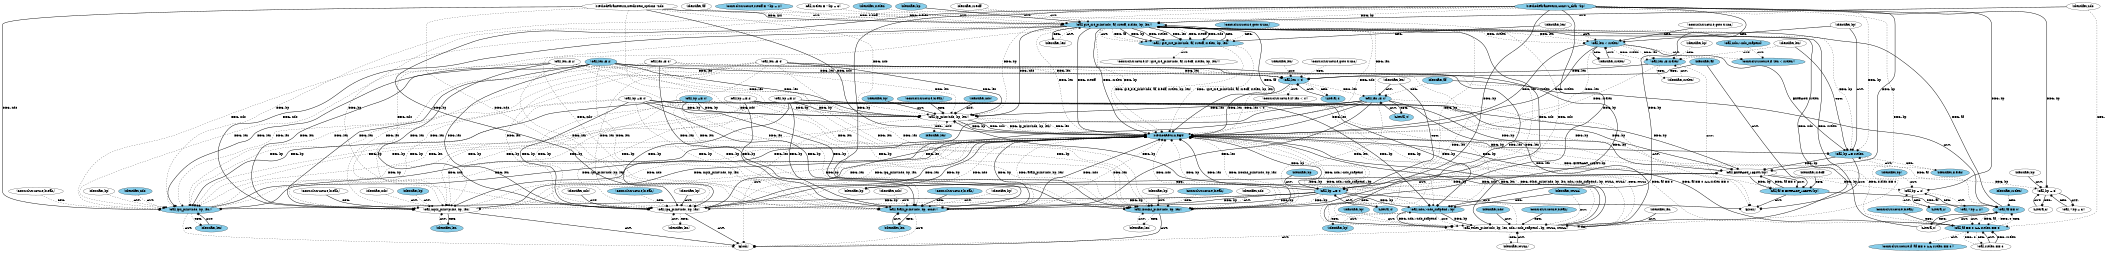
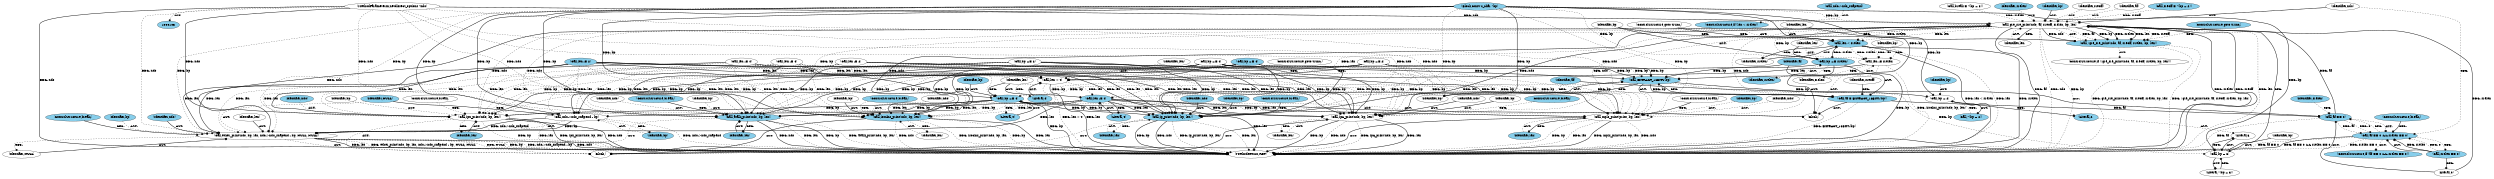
  digraph {
    node [fillcolor=white style=filled]
    edge [arrowhead=dot style=dashed]
    n1 [label="(MethodParameterIn,netdissect_options *ndo)"]
-   n2 [fillcolor=skyblue label="(Call,gre_sre_print(ndo, af, sreoff, srelen, bp, len))"]
-   n3 [label="(Call,ip_print(ndo, bp, len))"]
+   n2 [label="(Call,gre_sre_print(ndo, af, sreoff, srelen, bp, len))"]
+   n3 [fillcolor=skyblue label="(Call,ip_print(ndo, bp, len))"]
    n4 [label="(Call,ip6_print(ndo, bp, len))"]
    n5 [label="(Call,mpls_print(print, bp, len))"]
-   n6 [fillcolor=skyblue label="(Call,ipx_print(ndo, bp, len))"]
-   n7 [fillcolor=skyblue label="(Call,atalk_print(ndo, bp, const))"]
+   n6 [label="(Call,ipx_print(ndo, bp, len))"]
+   n7 [fillcolor=skyblue label="(Call,atalk_print(ndo, bp, len))"]
    n8 [fillcolor=skyblue label="(Call,isoclns_print(ndo, bp, len))"]
    n9 [label="(Call,ether_print(ndo, bp, len, ndo->ndo_snapend - bp, NULL, NULL))"]
-   n10 [fillcolor=skyblue label="(MethodReturn,RET)"]
+   n10 [label="(MethodReturn,RET)"]
+   1000103 [fillcolor=skyblue]
    n12 [fillcolor=skyblue label="(Call,!gre_sre_print(ndo, af, sreoff, srelen, bp, len))"]
    n13 [fillcolor=skyblue label="(Call,len < srelen)"]
    n14 [fillcolor=skyblue label="(Call,bp += srelen)"]
    n15 [label="(Identifier,len)"]
    n16 [label="(Block,)"]
    n17 [fillcolor=skyblue label="(Identifier,len)"]
    n18 [label="(Identifier,len)"]
    n19 [fillcolor=skyblue label="(Identifier,len)"]
    n20 [fillcolor=skyblue label="(Identifier,len)"]
    n21 [fillcolor=skyblue label="(Identifier,len)"]
    n22 [label="(Identifier,len)"]
    n23 [label="(Identifier,NULL)"]
    n24 [label="(ControlStructure,if (!gre_sre_print(ndo, af, sreoff, srelen, bp, len)))"]
-   n25 [fillcolor=skyblue label="(Call,len -= srelen)"]
+   n25 [label="(Call,len -= srelen)"]
    n26 [label="(Identifier,srelen)"]
    n27 [fillcolor=skyblue label="(ControlStructure,if (len < srelen))"]
-   n28 [label="(Call,EXTRACT_16BITS(bp))"]
+   n28 [fillcolor=skyblue label="(Call,EXTRACT_16BITS(bp))"]
    n29 [label="(Block,)"]
    n30 [fillcolor=skyblue label="(Identifier,srelen)"]
-   n31 [fillcolor=skyblue label="(Call,len < 4)"]
+   n31 [label="(Call,len < 4)"]
    n32 [label="(Identifier,srelen)"]
    n33 [fillcolor=skyblue label="(Call,af = EXTRACT_16BITS(bp))"]
    n34 [label="(Call,bp + 2)"]
    n35 [label="(Call,bp + 3)"]
    n36 [fillcolor=skyblue label="(Call,bp += 4)"]
    n37 [label="(Identifier,bp)"]
    n38 [fillcolor=skyblue label="(Call,af == 0)"]
    n39 [fillcolor=skyblue label="(Literal,2)"]
    n40 [fillcolor=skyblue label="(Call,*(bp + 2))"]
-   n41 [label="(Call,*(bp + 3))"]
+   n41 [label="(Literal,*(bp + 3))"]
    n42 [label="(Literal,3)"]
-   n43 [fillcolor=skyblue label="(Call,ndo->ndo_snapend - bp)"]
+   n43 [label="(Call,ndo->ndo_snapend - bp)"]
    n44 [fillcolor=skyblue label="(Literal,4)"]
    n45 [fillcolor=skyblue label="(Call,af == 0 && srelen == 0)"]
    n46 [label="(Literal,0)"]
    n47 [fillcolor=skyblue label="(ControlStructure,if (af == 0 && srelen == 0))"]
-   n48 [label="(Call,srelen == 0)"]
+   n48 [fillcolor=skyblue label="(Call,srelen == 0)"]
    n49 [fillcolor=skyblue label="(Identifier,bp)"]
    n50 [fillcolor=skyblue label="(Call,len -= 4)"]
-   n51 [label="(ControlStructure,if (len < 4))"]
    n52 [fillcolor=skyblue label="(Literal,4)"]
    n53 [fillcolor=skyblue label="(Literal,4)"]
    n54 [fillcolor=skyblue label="(Call,len -= 2)"]
    n55 [fillcolor=skyblue label="(Identifier,bp)"]
    n56 [fillcolor=skyblue label="(Call,ndo->ndo_snapend)"]
    n57 [label="(Call,len -= 2)"]
    n58 [fillcolor=skyblue label="(ControlStructure,break;)"]
    n59 [fillcolor=skyblue label="(Identifier,ndo)"]
    n60 [label="(Identifier,bp)"]
    n61 [fillcolor=skyblue label="(Identifier,bp)"]
    n62 [fillcolor=skyblue label="(Call,bp += 4)"]
    n63 [label="(Identifier,ndo)"]
    n64 [label="(Identifier,len)"]
    n65 [fillcolor=skyblue label="(Identifier,bp)"]
    n66 [label="(Call,bp += 4)"]
    n67 [fillcolor=skyblue label="(ControlStructure,goto trunc;)"]
-   n68 [label="(Call,srelen = *(bp + 3))"]
+   n68 [label="(Call,break = *(bp + 3))"]
    n69 [label="(Identifier,bp)"]
    n70 [label="(ControlStructure,goto trunc;)"]
    n71 [label="(Identifier,bp)"]
    n72 [fillcolor=skyblue label="(ControlStructure,break;)"]
    n73 [fillcolor=skyblue label="(Identifier,ndo)"]
    n74 [label="(Identifier,bp)"]
    n75 [label="(Identifier,ndo)"]
    n76 [fillcolor=skyblue label="(Identifier,srelen)"]
    n77 [label="(Identifier,bp)"]
    n78 [label="(Identifier,ndo)"]
    n79 [fillcolor=skyblue label="(Identifier,NULL)"]
    n80 [fillcolor=skyblue label="(Identifier,bp)"]
    n81 [label="(Identifier,len)"]
    n82 [fillcolor=skyblue label="(Identifier,srelen)"]
    n83 [label="(Identifier,bp)"]
    n84 [fillcolor=skyblue label="(ControlStructure,break;)"]
    n85 [fillcolor=skyblue label="(ControlStructure,break;)"]
    n86 [label="(Identifier,bp)"]
    n87 [fillcolor=skyblue label="(Identifier,bp)"]
    n88 [fillcolor=skyblue label="(Identifier,bp)"]
    n89 [label="(ControlStructure,goto trunc;)"]
    n90 [fillcolor=skyblue label="(Identifier,af)"]
    n91 [label="(ControlStructure,break;)"]
    n92 [label="(Call,len -= 4)"]
    n93 [label="(ControlStructure,break;)"]
    n94 [label="(Identifier,sreoff)"]
    n95 [label="(Identifier,af)"]
-   n96 [fillcolor=skyblue label="(MethodParameterIn,const u_char *bp)"]
+   n96 [fillcolor=skyblue label="(Block,const u_char *bp)"]
    n97 [label="(Identifier,ndo)"]
    n98 [label="(Call,bp += 2)"]
    n99 [label="(Identifier,len)"]
    n100 [fillcolor=skyblue label="(Identifier,af)"]
    n101 [label="(Call,bp += 2)"]
    n102 [fillcolor=skyblue label="(Identifier,ndo)"]
    n103 [fillcolor=skyblue label="(ControlStructure,break;)"]
    n104 [label="(Call,len -= 4)"]
    n105 [label="(Identifier,sreoff)"]
-   n106 [fillcolor=skyblue label="(ControlStructure,sreoff = *(bp + 2))"]
+   n106 [fillcolor=skyblue label="(Call,sreoff = *(bp + 2))"]
    n107 [label="(Identifier,len)"]
    n108 [label="(Identifier,len)"]
    n109 [label="(Identifier,ndo)"]
    n110 [fillcolor=skyblue label="(ControlStructure,break;)"]
-   n1 -> n2 [arrowhead=box label="DDG: ipx" style=bold]
+   n1 -> n2 [arrowhead=box label="DDG: ndo" style=bold]
    n1 -> n3 [label="DDG: ndo"]
+   n1 -> n4 [arrowhead=box label="DDG: ndo"]
+   n1 -> n5 [arrowhead=box label="DDG: ndo"]
    n1 -> n6 [label="DDG: ndo" style=bold]
    n1 -> n7 [label="DDG: ndo"]
    n1 -> n8 [arrowhead=box label="DDG: ndo"]
    n1 -> n9 [label="DDG: ndo"]
    n1 -> n10 [arrowhead=box label="DDG: ndo" style=bold]
+   n1 -> 1000103 [label="AST: "]
    n2 -> n3 [label="DDG: ndo" style=bold]
-   n2 -> n4 [label="DDG: ndo"]
-   n2 -> n5 [label="DDG: ndo" style=bold]
+   n2 -> n4 [label="CFG: ndo"]
+   n2 -> n5 [label="DDG: ndo"]
    n2 -> n6 [arrowhead=box label="DDG: ndo"]
    n2 -> n7 [arrowhead=box label="DDG: ndo"]
    n2 -> n8 [label="DDG: ndo" style=bold]
    n2 -> n9 [arrowhead=box label="DDG: ndo" style=bold]
    n2 -> n10 [arrowhead=box label="DDG: bp"]
    n2 -> n10 [arrowhead=box label="DDG: sreoff" style=bold]
    n2 -> n10 [arrowhead=box label="DDG: len"]
    n2 -> n10 [label="DDG: srelen" style=bold]
    n2 -> n10 [label="DDG: af" style=bold]
    n2 -> n10 [label="DDG: ndo"]
    n2 -> n12 [label="AST: "]
    n2 -> n12 [label="DDG: af"]
    n2 -> n12 [label="DDG: bp" style=bold]
    n2 -> n12 [label="DDG: srelen" style=bold]
    n2 -> n12 [arrowhead=box label="DDG: len" style=bold]
    n2 -> n12 [arrowhead=box label="DDG: sreoff"]
    n2 -> n12 [label="DDG: ndo" style=bold]
    n2 -> n13 [label="DDG: len"]
    n2 -> n13 [arrowhead=box label="DDG: srelen"]
    n2 -> n14 [label="DDG: bp"]
    n2 -> n15 [label="CFG: " style=bold]
    n3 -> n10 [label="DDG: bp" style=bold]
    n3 -> n10 [label="DDG: ndo" style=bold]
    n3 -> n10 [label="DDG: ip_print(ndo, bp, len)"]
    n3 -> n10 [label="DDG: len"]
    n3 -> n16 [arrowhead=box label="AST: "]
    n3 -> n17 [arrowhead=box label="CFG: "]
    n4 -> n10 [label="DDG: ip6_print(ndo, bp, len)"]
    n4 -> n10 [label="DDG: len" style=bold]
    n4 -> n10 [label="DDG: bp" style=bold]
    n4 -> n10 [arrowhead=box label="DDG: ndo"]
    n4 -> n16 [label="AST: " style=bold]
    n4 -> n18 [arrowhead=box label="CFG: "]
    n5 -> n10 [label="DDG: bp"]
    n5 -> n10 [arrowhead=box label="DDG: len"]
    n5 -> n10 [label="DDG: mpls_print(ndo, bp, len)" style=bold]
    n5 -> n10 [arrowhead=box label="DDG: ndo"]
    n5 -> n16 [label="AST: " style=bold]
    n5 -> n19 [label="CFG: " style=bold]
    n6 -> n10 [arrowhead=box label="DDG: ipx_print(ndo, bp, len)" style=bold]
    n6 -> n10 [arrowhead=box label="DDG: ndo" style=bold]
    n6 -> n10 [label="DDG: bp"]
    n6 -> n10 [label="DDG: len"]
    n6 -> n16 [arrowhead=box label="AST: "]
    n6 -> n20 [arrowhead=box label="CFG: "]
    n7 -> n10 [arrowhead=box label="DDG: len"]
    n7 -> n10 [arrowhead=box label="DDG: bp" style=bold]
    n7 -> n10 [label="DDG: atalk_print(ndo, bp, len)"]
    n7 -> n10 [label="DDG: ndo" style=bold]
    n7 -> n16 [arrowhead=box label="AST: "]
    n7 -> n21 [arrowhead=box label="CFG: " style=bold]
    n8 -> n10 [arrowhead=box label="DDG: len" style=bold]
    n8 -> n10 [arrowhead=box label="DDG: ndo"]
    n8 -> n10 [arrowhead=box label="DDG: isoclns_print(ndo, bp, len)"]
    n8 -> n10 [arrowhead=box label="DDG: bp"]
    n8 -> n16 [arrowhead=box label="AST: " style=bold]
    n8 -> n22 [arrowhead=box label="CFG: "]
    n9 -> n10 [label="DDG: ether_print(ndo, bp, len, ndo->ndo_snapend - bp, NULL, NULL)"]
    n9 -> n10 [label="DDG: NULL"]
    n9 -> n10 [arrowhead=box label="DDG: bp"]
    n9 -> n10 [label="DDG: ndo->ndo_snapend - bp"]
    n9 -> n10 [label="DDG: ndo" style=bold]
    n9 -> n10 [label="DDG: len" style=bold]
    n9 -> n16 [label="AST: "]
    n9 -> n23 [label="CFG: "]
-   n12 -> n2 [arrowhead=box label="CFG: " style=bold]
+   n35 -> n2 [arrowhead=box label="CFG: " style=bold]
    n12 -> n10 [arrowhead=box label="DDG: !gre_sre_print(ndo, af, sreoff, srelen, bp, len)"]
    n12 -> n10 [arrowhead=box label="DDG: gre_sre_print(ndo, af, sreoff, srelen, bp, len)"]
    n12 -> n24 [label="AST: "]
    n13 -> n10 [label="DDG: len < srelen" style=bold]
    n13 -> n10 [label="DDG: len"]
    n13 -> n10 [arrowhead=box label="DDG: srelen" style=bold]
-   n13 -> n14 [label="EXTRACT: srelen" style=bold]
+   n13 -> n14 [label="DDG: srelen" style=bold]
    n13 -> n25 [label="DDG: srelen"]
    n13 -> n25 [arrowhead=box label="DDG: len"]
    n13 -> n26 [arrowhead=box label="CFG: " style=bold]
-   n13 -> n27 [arrowhead=box label="AST: "]
-   n10 -> n14 [arrowhead=box label="DDG: bp" style=bold]
+   n27 -> n13 [arrowhead=box label="AST: "]
+   n14 -> n10 [arrowhead=box label="DDG: bp" style=bold]
    n14 -> n28 [arrowhead=box label="DDG: bp" style=bold]
    n14 -> n29 [arrowhead=box label="AST: " style=bold]
    n14 -> n30 [label="CFG: "]
    n15 -> n2 [label="AST: "]
    n17 -> n3 [label="AST: "]
    n18 -> n4 [arrowhead=box label="AST: "]
    n19 -> n5 [arrowhead=box label="AST: "]
    n20 -> n6 [arrowhead=box label="AST: " style=bold]
    n21 -> n7 [arrowhead=box label="AST: " style=bold]
    n22 -> n8 [label="AST: "]
    n23 -> n9 [arrowhead=box label="AST: " style=bold]
-   n25 -> n10 [label="DDG: srelen"]
+   n25 -> n10 [label="DDG: isoclns_print(ndo, bp, len)"]
    n25 -> n29 [arrowhead=box label="AST: "]
    n25 -> n31 [label="DDG: len" style=bold]
    n25 -> n32 [label="CFG: "]
    n26 -> n13 [arrowhead=box label="AST: " style=bold]
    n28 -> n33 [label="AST: " style=bold]
    n28 -> n33 [arrowhead=box label="DDG: bp" style=bold]
-   n28 -> n34 [label="DDG: bp"]
+   n28 -> n34 [label="DDG: bp" style=bold]
    n28 -> n35 [label="DDG: bp"]
    n28 -> n36 [label="DDG: bp"]
    n28 -> n37 [arrowhead=box label="CFG: " style=bold]
    n30 -> n14 [arrowhead=box label="AST: "]
    n31 -> n10 [label="DDG: len < 4"]
    n31 -> n10 [label="DDG: len" style=bold]
    n31 -> n50 [label="DDG: len"]
-   n31 -> n51 [arrowhead=box label="AST: "]
    n31 -> n52 [arrowhead=box label="CFG: "]
    n32 -> n25 [label="AST: "]
    n33 -> n10 [label="DDG: EXTRACT_16BITS(bp)"]
-   n33 -> n28 [label="DDG: af == 0" style=bold]
+   n33 -> n28 [label="CFG: " style=bold]
    n33 -> n29 [label="AST: " style=bold]
    n33 -> n38 [label="DDG: af" style=bold]
    n34 -> n39 [arrowhead=box label="CFG: " style=bold]
-   n34 -> n40 [label="AST: "]
+   n34 -> n40 [label="AST: " style=bold]
    n35 -> n41 [arrowhead=box label="AST: " style=bold]
    n35 -> n42 [arrowhead=box label="CFG: " style=bold]
    n36 -> n2 [label="DDG: bp"]
    n36 -> n3 [arrowhead=box label="DDG: bp" style=bold]
    n36 -> n4 [label="DDG: bp" style=bold]
    n36 -> n5 [arrowhead=box label="DDG: bp"]
    n36 -> n6 [arrowhead=box label="DDG: bp" style=bold]
    n36 -> n7 [label="DDG: bp" style=bold]
    n36 -> n8 [arrowhead=box label="DDG: bp"]
    n36 -> n10 [arrowhead=box label="DDG: bp" style=bold]
    n36 -> n29 [label="AST: " style=bold]
    n36 -> n43 [label="DDG: bp" style=bold]
    n36 -> n44 [arrowhead=box label="CFG: "]
    n37 -> n28 [arrowhead=box label="AST: " style=bold]
    n38 -> n2 [label="DDG: af" style=bold]
    n38 -> n10 [arrowhead=box label="DDG: af"]
    n38 -> n45 [arrowhead=box label="AST: "]
    n38 -> n45 [label="DDG: af"]
    n38 -> n45 [label="DDG: 0"]
-   n38 -> n46 [label="CFG: " style=bold]
-   n39 -> n34 [label="AST: "]
-   n40 -> n34 [label="CFG: " style=bold]
+   n48 -> n46 [label="CFG: " style=bold]
+   n39 -> n42 [label="AST: "]
+   n40 -> n34 [label="CFG: "]
    n41 -> n35 [label="CFG: " style=bold]
    n42 -> n35 [label="AST: " style=bold]
    n43 -> n9 [label="AST: "]
    n43 -> n9 [label="DDG: bp" style=bold]
    n43 -> n9 [label="DDG: ndo->ndo_snapend" style=bold]
    n43 -> n10 [label="DDG: ndo->ndo_snapend"]
    n43 -> n49 [arrowhead=box label="CFG: "]
    n44 -> n36 [label="AST: " style=bold]
    n45 -> n10 [label="DDG: af == 0"]
    n45 -> n10 [arrowhead=box label="DDG: af == 0 && srelen == 0" style=bold]
    n45 -> n10 [arrowhead=box label="DDG: srelen == 0"]
    n45 -> n38 [arrowhead=box label="CFG: "]
    n45 -> n47 [arrowhead=box label="AST: "]
    n45 -> n48 [label="CFG: "]
    n46 -> n2 [label="DDG: srelen" style=bold]
    n46 -> n38 [label="AST: " style=bold]
    n48 -> n45 [label="AST: " style=bold]
    n48 -> n45 [arrowhead=box label="DDG: srelen" style=bold]
    n48 -> n45 [label="DDG: 0"]
    n49 -> n43 [label="AST: "]
    n50 -> n2 [label="DDG: len"]
    n50 -> n3 [arrowhead=box label="DDG: len" style=bold]
    n50 -> n4 [label="DDG: len" style=bold]
    n50 -> n5 [label="DDG: len" style=bold]
    n50 -> n6 [label="DDG: len"]
    n50 -> n7 [label="DDG: len" style=bold]
    n50 -> n8 [arrowhead=box label="DDG: len"]
    n50 -> n9 [label="DDG: len" style=bold]
    n50 -> n10 [arrowhead=box label="DDG: len" style=bold]
    n50 -> n29 [label="AST: "]
    n50 -> n53 [label="CFG: " style=bold]
    n52 -> n31 [arrowhead=box label="AST: " style=bold]
    n53 -> n50 [arrowhead=box label="AST: " style=bold]
    n54 -> n3 [label="DDG: len" style=bold]
    n54 -> n4 [arrowhead=box label="DDG: len" style=bold]
    n54 -> n5 [arrowhead=box label="DDG: len" style=bold]
    n54 -> n6 [label="DDG: len" style=bold]
    n54 -> n7 [arrowhead=box label="DDG: len"]
    n54 -> n8 [arrowhead=box label="DDG: len"]
    n54 -> n9 [label="DDG: len" style=bold]
    n54 -> n31 [arrowhead=box label="DDG: len" style=bold]
    n55 -> n9 [label="AST: "]
    n56 -> n27 [label="AST: "]
    n57 -> n3 [arrowhead=box label="DDG: len"]
    n57 -> n4 [arrowhead=box label="DDG: len" style=bold]
    n57 -> n5 [arrowhead=box label="DDG: len" style=bold]
    n57 -> n6 [label="DDG: len"]
    n57 -> n7 [label="DDG: len"]
    n57 -> n8 [arrowhead=box label="DDG: len"]
    n57 -> n9 [arrowhead=box label="DDG: len"]
    n57 -> n31 [label="DDG: len"]
    n58 -> n3 [arrowhead=box label="CFG: " style=bold]
    n59 -> n9 [label="AST: " style=bold]
    n60 -> n25 [arrowhead=box label="CFG: "]
    n61 -> n5 [label="AST: "]
    n62 -> n3 [label="DDG: bp" style=bold]
    n62 -> n4 [label="DDG: bp"]
    n62 -> n5 [label="DDG: bp"]
    n62 -> n6 [label="DDG: bp" style=bold]
    n62 -> n7 [arrowhead=box label="DDG: bp"]
    n62 -> n8 [label="DDG: bp" style=bold]
    n62 -> n28 [label="DDG: bp"]
    n62 -> n43 [label="DDG: bp"]
    n63 -> n7 [label="AST: "]
    n64 -> n14 [arrowhead=box label="CFG: " style=bold]
    n64 -> n25 [arrowhead=box label="AST: "]
    n65 -> n34 [arrowhead=box label="AST: "]
    n66 -> n3 [arrowhead=box label="DDG: bp" style=bold]
    n66 -> n4 [label="DDG: bp" style=bold]
    n66 -> n5 [label="DDG: bp"]
    n66 -> n6 [label="DDG: bp"]
    n66 -> n7 [label="DDG: bp"]
    n66 -> n8 [arrowhead=box label="DDG: bp" style=bold]
    n66 -> n28 [label="DDG: bp" style=bold]
    n66 -> n43 [arrowhead=box label="DDG: bp" style=bold]
    n67 -> n12 [arrowhead=box label="CFG: "]
    n68 -> n2 [arrowhead=box label="DDG: srelen"]
    n69 -> n8 [label="AST: " style=bold]
    n70 -> n13 [label="CFG: " style=bold]
    n71 -> n13 [label="CFG: " style=bold]
    n71 -> n14 [label="AST: " style=bold]
    n72 -> n8 [arrowhead=box label="CFG: "]
    n73 -> n3 [arrowhead=box label="AST: " style=bold]
    n74 -> n35 [label="AST: " style=bold]
    n75 -> n5 [label="AST: "]
    n76 -> n2 [arrowhead=box label="AST: "]
    n77 -> n6 [label="AST: "]
    n78 -> n4 [label="AST: " style=bold]
    n79 -> n9 [arrowhead=box label="AST: "]
    n79 -> n43 [label="CFG: " style=bold]
    n80 -> n2 [arrowhead=box label="AST: " style=bold]
    n81 -> n31 [arrowhead=box label="AST: "]
    n82 -> n38 [arrowhead=box label="CFG: "]
    n83 -> n4 [label="AST: " style=bold]
    n84 -> n9 [label="CFG: " style=bold]
    n85 -> n7 [arrowhead=box label="CFG: " style=bold]
    n86 -> n7 [label="AST: "]
    n87 -> n36 [label="AST: " style=bold]
    n88 -> n3 [label="AST: " style=bold]
    n89 -> n31 [arrowhead=box label="CFG: "]
    n90 -> n31 [arrowhead=box label="CFG: " style=bold]
    n90 -> n33 [label="AST: " style=bold]
    n91 -> n6 [arrowhead=box label="CFG: "]
    n92 -> n3 [label="DDG: len" style=bold]
    n92 -> n4 [arrowhead=box label="DDG: len"]
    n92 -> n5 [label="DDG: len"]
    n92 -> n6 [label="DDG: len"]
    n92 -> n7 [arrowhead=box label="DDG: len"]
    n92 -> n8 [arrowhead=box label="DDG: len"]
    n92 -> n9 [label="DDG: len" style=bold]
    n92 -> n31 [label="DDG: len"]
    n93 -> n5 [label="CFG: " style=bold]
    n94 -> n2 [label="AST: "]
    n95 -> n2 [arrowhead=box label="AST: "]
    n96 -> n2 [arrowhead=box label="DDG: bp"]
    n96 -> n3 [arrowhead=box label="DDG: bp"]
    n96 -> n4 [arrowhead=box label="DDG: bp" style=bold]
    n96 -> n5 [arrowhead=box label="DDG: bp"]
    n96 -> n6 [arrowhead=box label="DDG: bp"]
    n96 -> n7 [arrowhead=box label="DDG: bp" style=bold]
    n96 -> n8 [arrowhead=box label="DDG: bp" style=bold]
    n96 -> n9 [arrowhead=box label="DDG: bp"]
    n96 -> n14 [arrowhead=box label="DDG: bp"]
    n96 -> n28 [arrowhead=box label="DDG: bp" style=bold]
    n96 -> n34 [label="DDG: bp" style=bold]
    n96 -> n35 [arrowhead=box label="DDG: bp" style=bold]
    n96 -> n36 [label="DDG: bp" style=bold]
    n96 -> n43 [label="DDG: bp" style=bold]
    n97 -> n8 [arrowhead=box label="AST: "]
    n98 -> n3 [label="DDG: bp"]
    n98 -> n4 [arrowhead=box label="DDG: bp"]
    n98 -> n5 [label="DDG: bp"]
    n98 -> n6 [arrowhead=box label="DDG: bp"]
    n98 -> n7 [label="DDG: bp" style=bold]
    n98 -> n8 [label="DDG: bp"]
    n98 -> n28 [arrowhead=box label="DDG: bp" style=bold]
    n98 -> n43 [arrowhead=box label="DDG: bp" style=bold]
    n99 -> n9 [label="AST: " style=bold]
    n100 -> n38 [arrowhead=box label="AST: " style=bold]
    n100 -> n50 [arrowhead=box label="CFG: "]
    n101 -> n3 [arrowhead=box label="DDG: bp" style=bold]
    n101 -> n4 [label="DDG: bp" style=bold]
    n101 -> n5 [label="DDG: bp"]
    n101 -> n6 [label="DDG: bp"]
    n101 -> n7 [label="DDG: bp" style=bold]
    n101 -> n8 [label="DDG: bp"]
    n101 -> n28 [label="DDG: bp" style=bold]
    n101 -> n43 [label="DDG: bp"]
    n102 -> n6 [arrowhead=box label="AST: "]
    n103 -> n4 [arrowhead=box label="CFG: "]
    n104 -> n3 [label="DDG: len"]
    n104 -> n4 [label="DDG: len"]
    n104 -> n5 [arrowhead=box label="DDG: len"]
    n104 -> n6 [label="DDG: len"]
    n104 -> n7 [arrowhead=box label="DDG: len" style=bold]
    n104 -> n8 [arrowhead=box label="DDG: len"]
    n104 -> n9 [label="DDG: len"]
    n104 -> n31 [label="DDG: len"]
    n105 -> n33 [label="CFG: " style=bold]
    n106 -> n2 [label="DDG: sreoff"]
    n107 -> n36 [arrowhead=box label="CFG: " style=bold]
    n107 -> n50 [label="AST: " style=bold]
    n108 -> n12 [label="CFG: " style=bold]
    n108 -> n13 [label="AST: "]
    n109 -> n2 [arrowhead=box label="AST: " style=bold]
    n109 -> n45 [label="CFG: "]
    n110 -> n45 [label="CFG: " style=bold]
  }
